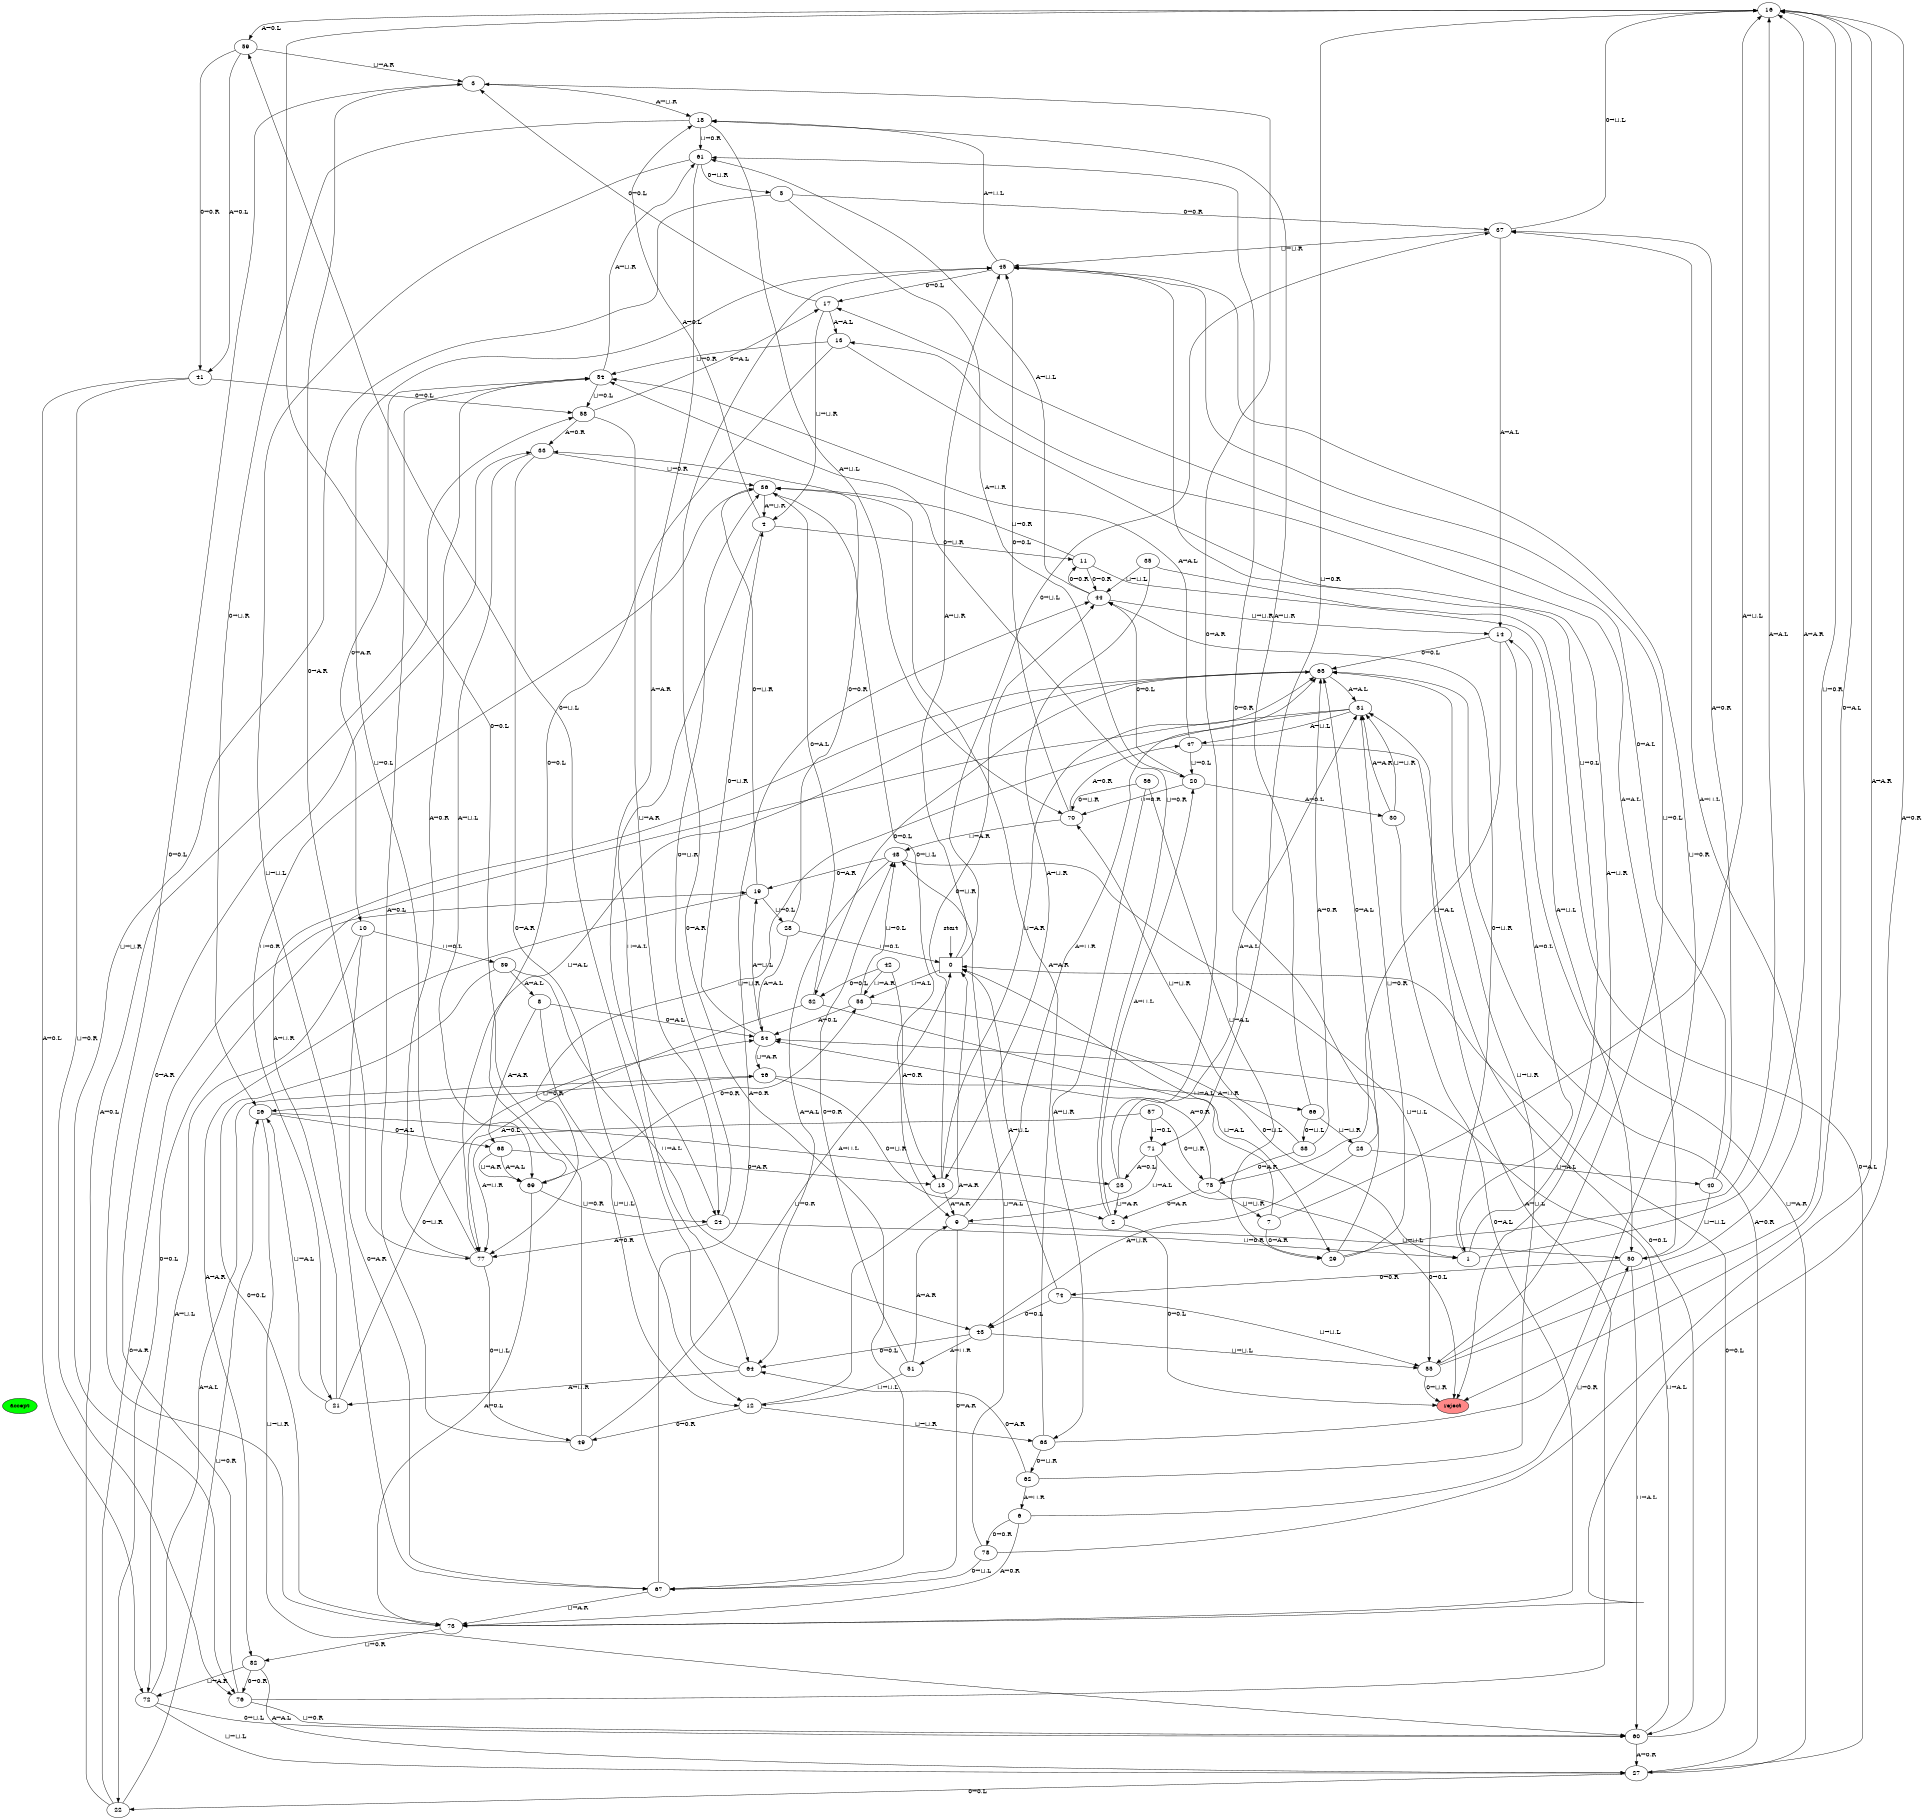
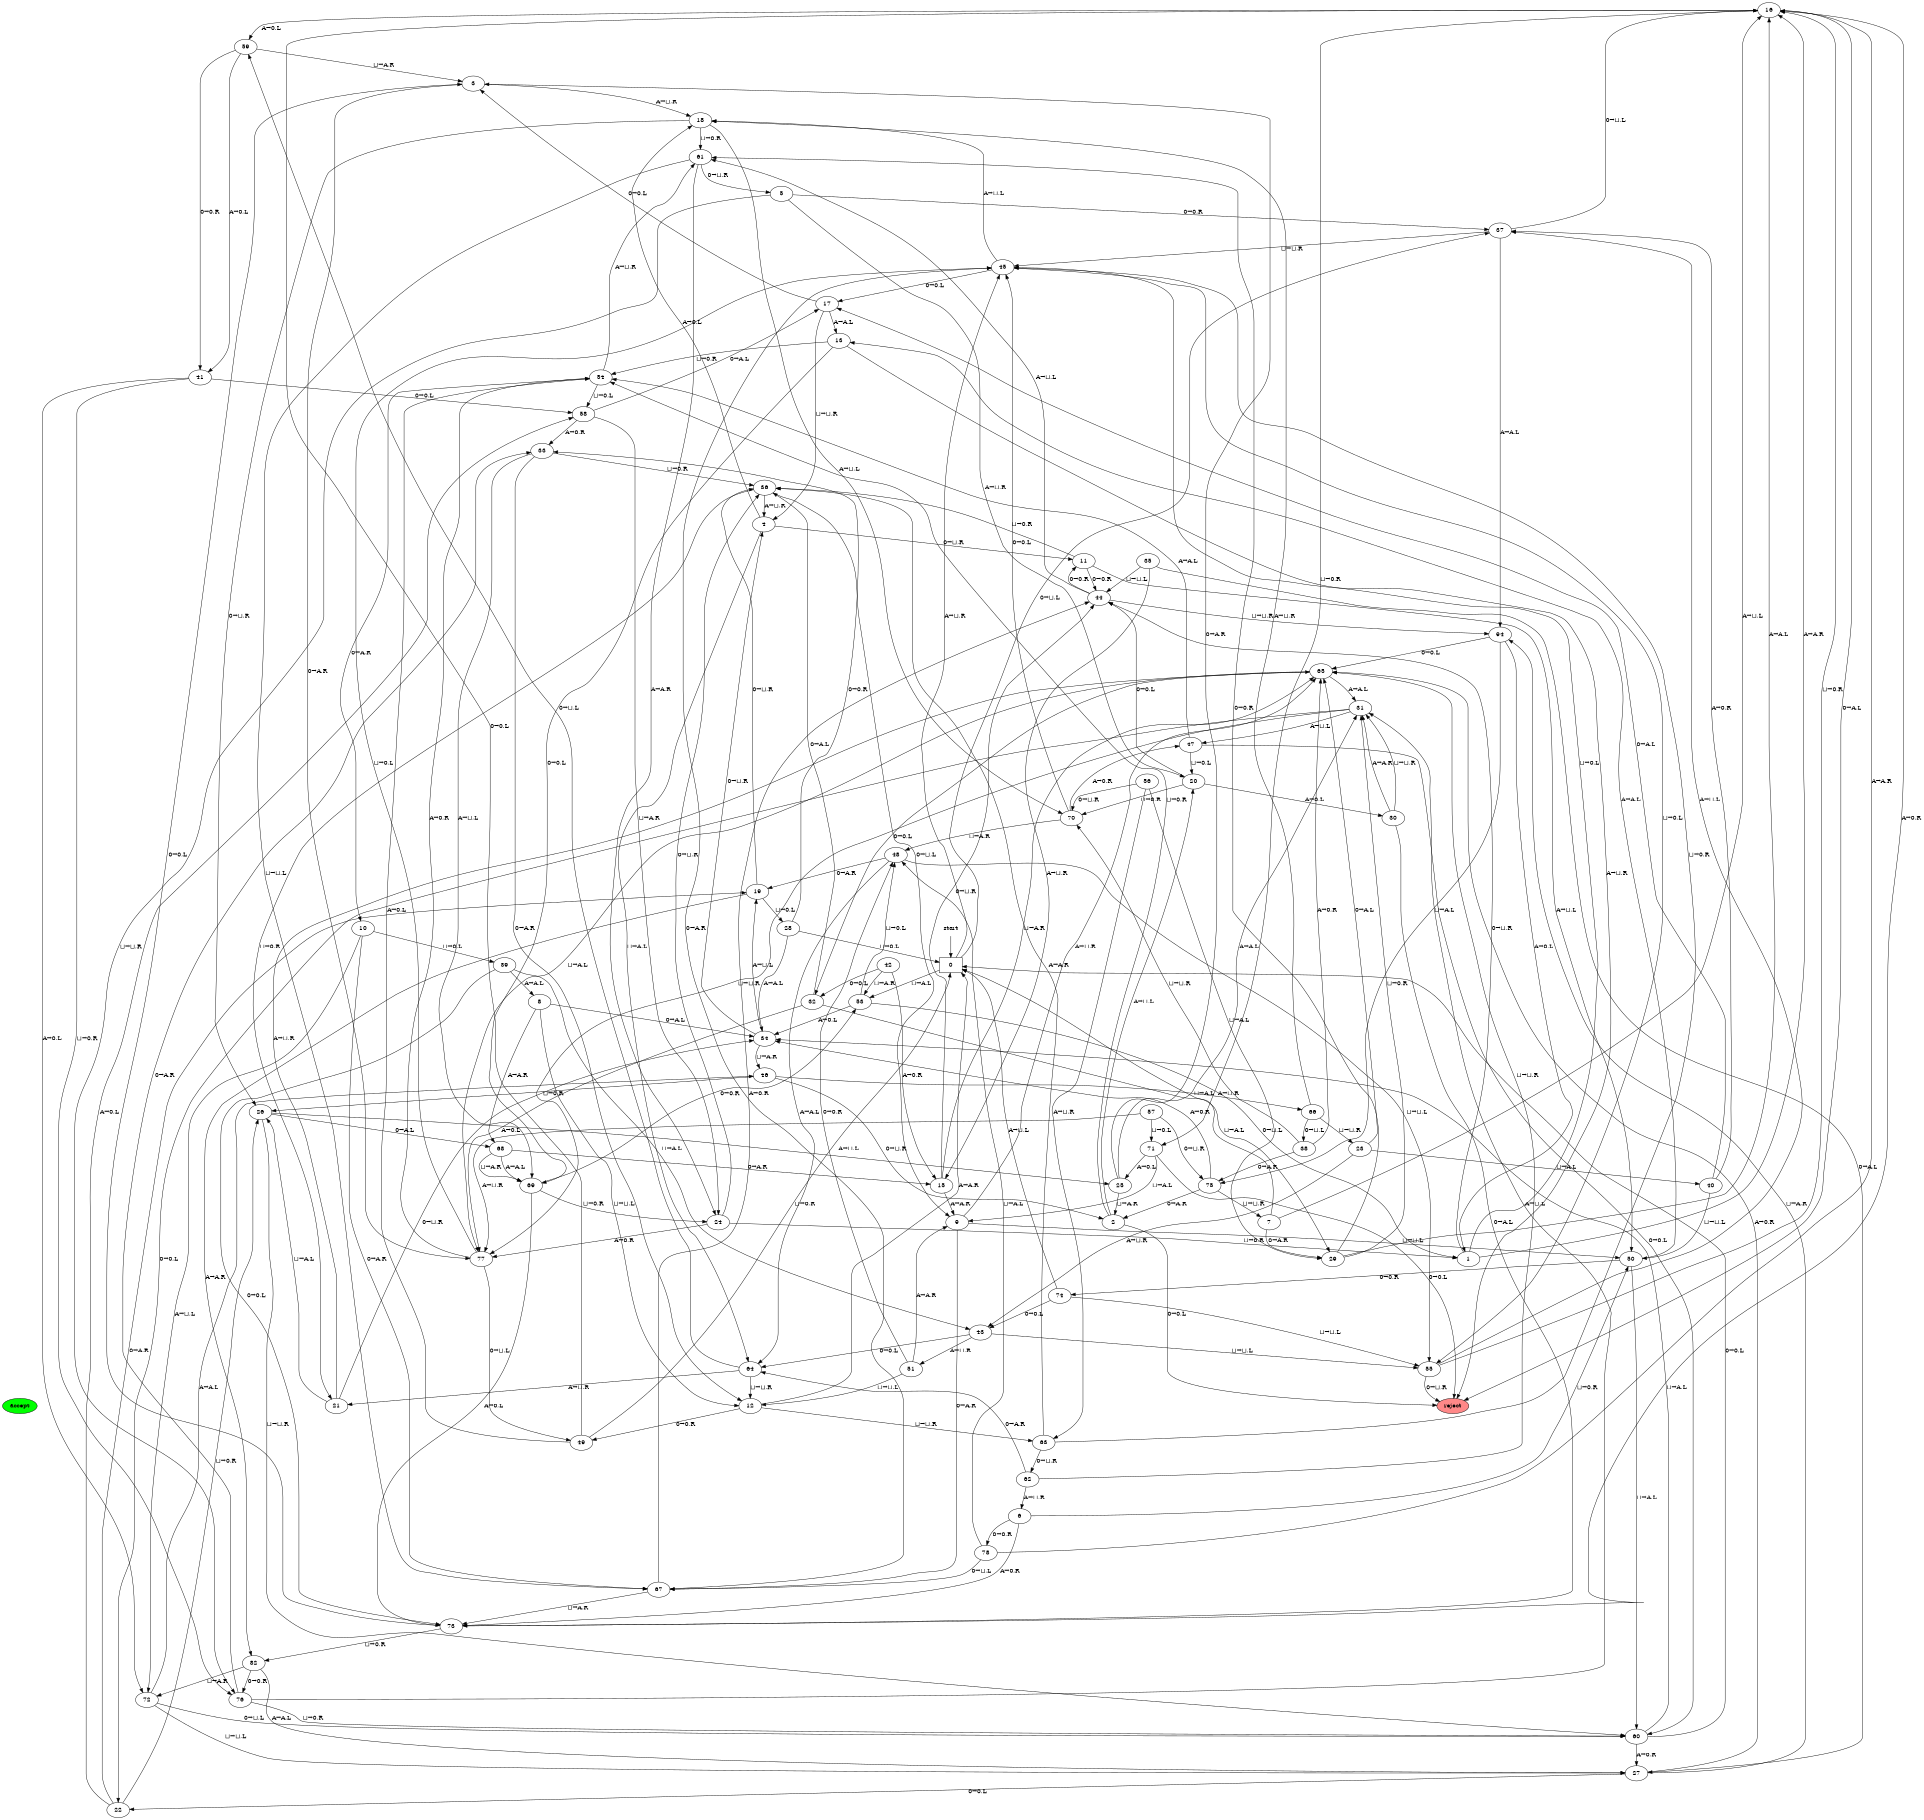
  digraph {
    n1 [fillcolor=green group=flow label=accept style=filled]
    n2 [fillcolor="#ff8888" group=flow label=reject style=filled]
    0 [group=flow shape=box]
    37
    45
    53
    16
-   14
+   14 [label=94]
    18
    17
    55
    1
    34
    48
    n15 [group=flow label=start shape=plaintext]
    59
    71
    65
    75
    61
    70
    26
    3
    4
    13
    44
    19
    46
    64
    11
    50
    36
    5
    67
    24
    41
    9
    25
    2
    20
    54
    30
    10
    58
    47
    31
    73
    72
    39
    33
    77
    49
    35
    15
    27
    60
    68
    22
    12
    21
    74
    63
    76
    69
    6
    78
    n67 [label=82]
    43
    7
    29
    8
    28
    66
    62
    32
    51
    23
    40
    38
    42
    56
    57
    subgraph sub_1 {
      rank=same
      n1
      n2
    }
    0 -> 37 [label="0→⊔,L"]
    0 -> 45 [label="A→⊔,R"]
    0 -> 53 [label="⊔→A,L"]
    37 -> 45 [label="⊔→⊔,R"]
    37 -> 16 [label="0→⊔,L"]
    37 -> 14 [label="A→A,L"]
    45 -> 18 [label="A→⊔,L"]
    45 -> 17 [label="0→0,L"]
    45 -> 55 [label="⊔→0,L"]
    53 -> 1 [label="0→⊔,L"]
    53 -> 34 [label="A→0,L"]
    53 -> 48 [label="⊔→0,L"]
    16 -> n2 [label="0→A,L"]
    16 -> 59 [label="A→0,L"]
    16 -> 71 [label="⊔→0,R"]
    14 -> 1 [label="A→0,L"]
    14 -> 65 [label="0→0,L"]
    14 -> 75 [label="⊔→A,L"]
    18 -> 61 [label="⊔→0,R"]
    18 -> 70 [label="A→⊔,L"]
    18 -> 26 [label="0→⊔,R"]
    17 -> 3 [label="0→0,L"]
    17 -> 4 [label="⊔→⊔,R"]
    17 -> 13 [label="A→A,L"]
    55 -> n2 [label="0→⊔,R"]
    55 -> 37 [label="A→⊔,L"]
    55 -> 16 [label="⊔→0,R"]
    1 -> 45 [label="⊔→0,L"]
    1 -> 16 [label="A→A,R"]
    1 -> 44 [label="0→⊔,R"]
    34 -> 4 [label="0→⊔,R"]
    34 -> 19 [label="A→⊔,L"]
    34 -> 46 [label="⊔→A,R"]
    48 -> 55 [label="⊔→⊔,L"]
    48 -> 19 [label="0→A,R"]
    48 -> 64 [label="A→A,L"]
    n15 -> 0
    59 -> 3 [label="⊔→A,R"]
    59 -> 41 [label="0→0,R"]
    59 -> 41 [label="A→0,L"]
    71 -> n2 [label="0→0,L"]
    71 -> 9 [label="⊔→A,L"]
    71 -> 25 [label="A→0,L"]
    65 -> 31 [label="A→A,L"]
    65 -> 77 [label="⊔→A,L"]
    65 -> 32 [label="0→0,L"]
    75 -> 34 [label="A→0,R"]
    75 -> 2 [label="0→A,R"]
    75 -> 7 [label="⊔→⊔,R"]
    61 -> 5 [label="0→⊔,R"]
    61 -> 67 [label="⊔→⊔,L"]
    61 -> 24 [label="A→A,R"]
    70 -> 45 [label="0→0,L"]
    70 -> 48 [label="⊔→A,R"]
    70 -> 47 [label="A→0,R"]
    26 -> 25 [label="A→⊔,L"]
    26 -> 60 [label="⊔→⊔,R"]
    26 -> 68 [label="0→A,L"]
    3 -> 18 [label="A→⊔,R"]
    3 -> 77 [label="0→A,R"]
    4 -> 18 [label="A→0,L"]
    4 -> 64 [label="⊔→A,L"]
    4 -> 11 [label="0→⊔,R"]
    13 -> n2 [label="A→⊔,R"]
    13 -> 54 [label="⊔→0,R"]
    13 -> 69 [label="0→0,L"]
    44 -> 14 [label="⊔→⊔,R"]
    44 -> 61 [label="A→⊔,L"]
    44 -> 11 [label="0→0,R"]
    19 -> 36 [label="0→⊔,R"]
    19 -> n67 [label="A→A,R"]
    19 -> 28 [label="⊔→0,L"]
    46 -> 26 [label="⊔→0,R"]
    46 -> 2 [label="0→⊔,R"]
    46 -> 66 [label="A→⊔,R"]
    64 -> 59 [label="0→⊔,L"]
+   64 -> 12 [label="⊔→⊔,R"]
    64 -> 21 [label="A→⊔,R"]
    11 -> 44 [label="0→0,R"]
    11 -> 50 [label="A→⊔,L"]
    11 -> 36 [label="⊔→0,R"]
    50 -> 13 [label="A→A,L"]
    50 -> 60 [label="⊔→A,L"]
    50 -> 74 [label="0→0,R"]
    36 -> 4 [label="A→⊔,R"]
    36 -> 9 [label="0→⊔,L"]
    36 -> 21 [label="⊔→0,R"]
    5 -> 37 [label="0→0,R"]
    5 -> 20 [label="A→⊔,R"]
    5 -> 76 [label="⊔→⊔,R"]
    67 -> 45 [label="0→A,R"]
    67 -> 44 [label="A→0,R"]
    67 -> 73 [label="⊔→A,R"]
    24 -> 1 [label="⊔→0,R"]
    24 -> 36 [label="0→⊔,R"]
    24 -> 77 [label="A→0,R"]
    41 -> 58 [label="0→0,L"]
    41 -> 72 [label="A→0,L"]
    41 -> 76 [label="⊔→0,R"]
    9 -> 65 [label="A→⊔,R"]
    9 -> 50 [label="⊔→⊔,L"]
    9 -> 67 [label="0→A,R"]
    25 -> 3 [label="0→A,R"]
    25 -> 2 [label="⊔→A,R"]
    25 -> 31 [label="A→A,L"]
    2 -> n2 [label="0→0,L"]
    2 -> 20 [label="A→⊔,L"]
    2 -> 54 [label="⊔→0,R"]
    20 -> 70 [label="⊔→0,R"]
    20 -> 44 [label="0→0,L"]
    20 -> 30 [label="A→0,L"]
    54 -> 61 [label="A→⊔,R"]
    54 -> 10 [label="0→A,R"]
    54 -> 58 [label="⊔→0,L"]
    30 -> 31 [label="A→A,R"]
    30 -> 31 [label="⊔→⊔,R"]
    30 -> 73 [label="0→A,L"]
    10 -> 67 [label="0→A,R"]
    10 -> 72 [label="A→⊔,L"]
    10 -> 39 [label="⊔→0,L"]
    58 -> 17 [label="0→A,L"]
    58 -> 24 [label="⊔→A,R"]
    58 -> 33 [label="A→0,R"]
    47 -> 20 [label="⊔→0,L"]
    47 -> 54 [label="A→A,L"]
    47 -> 60 [label="0→0,L"]
    31 -> 47 [label="A→⊔,L"]
    31 -> 77 [label="⊔→⊔,R"]
    31 -> 22 [label="0→0,L"]
    73 -> 16 [label="A→0,R"]
    73 -> 3 [label="0→0,L"]
    73 -> n67 [label="⊔→0,R"]
    72 -> 46 [label="A→A,L"]
    72 -> 27 [label="⊔→⊔,L"]
    72 -> 60 [label="0→⊔,L"]
    39 -> 73 [label="0→0,L"]
    39 -> 43 [label="⊔→A,L"]
    39 -> 8 [label="A→A,L"]
    33 -> 36 [label="⊔→0,R"]
    33 -> 12 [label="0→A,R"]
    33 -> 69 [label="A→⊔,L"]
    77 -> 45 [label="⊔→0,L"]
    77 -> 54 [label="A→0,R"]
    77 -> 49 [label="0→⊔,L"]
    49 -> 0 [label="⊔→0,R"]
    49 -> 16 [label="0→0,L"]
    49 -> 54 [label="A→0,L"]
    35 -> 44 [label="⊔→⊔,L"]
    35 -> 15 [label="A→⊔,R"]
    35 -> 27 [label="0→A,L"]
    15 -> 65 [label="⊔→A,R"]
    15 -> 44 [label="0→⊔,R"]
    15 -> 9 [label="A→A,R"]
    27 -> 14 [label="⊔→A,R"]
    27 -> 65 [label="A→0,R"]
    27 -> 22 [label="0→0,L"]
    60 -> 0 [label="0→0,L"]
    60 -> 34 [label="⊔→A,L"]
    60 -> 27 [label="A→0,R"]
    68 -> 15 [label="0→A,R"]
    68 -> 69 [label="A→A,L"]
    68 -> 69 [label="⊔→A,R"]
    22 -> 26 [label="⊔→0,R"]
    22 -> 19 [label="0→A,R"]
    22 -> 58 [label="A→0,L"]
    12 -> 0 [label="A→A,R"]
    12 -> 49 [label="0→0,R"]
    12 -> 63 [label="⊔→⊔,R"]
    21 -> 34 [label="0→⊔,R"]
    21 -> 65 [label="A→⊔,R"]
    21 -> 26 [label="⊔→A,L"]
    74 -> 0 [label="A→⊔,L"]
    74 -> 55 [label="⊔→⊔,L"]
    74 -> 43 [label="0→0,L"]
    63 -> 45 [label="⊔→0,R"]
    63 -> 36 [label="A→A,R"]
    63 -> 62 [label="0→⊔,R"]
    76 -> 31 [label="A→⊔,L"]
    76 -> 33 [label="0→A,R"]
    76 -> 60 [label="⊔→0,R"]
    69 -> 53 [label="0→0,R"]
    69 -> 24 [label="⊔→0,R"]
    69 -> 73 [label="A→0,L"]
    6 -> 50 [label="⊔→0,R"]
    6 -> 73 [label="A→0,R"]
    6 -> 78 [label="0→0,R"]
    78 -> 16 [label="A→A,R"]
    78 -> 48 [label="⊔→A,L"]
    78 -> 67 [label="0→⊔,L"]
    n67 -> 72 [label="⊔→A,R"]
    n67 -> 27 [label="A→A,L"]
    n67 -> 76 [label="0→0,R"]
    43 -> 55 [label="⊔→⊔,L"]
    43 -> 64 [label="0→0,L"]
    43 -> 51 [label="A→⊔,R"]
    7 -> 0 [label="⊔→A,L"]
    7 -> 16 [label="A→⊔,L"]
    7 -> 29 [label="0→A,R"]
    29 -> 16 [label="A→A,L"]
    29 -> 61 [label="0→0,R"]
    29 -> 31 [label="⊔→0,R"]
    8 -> 34 [label="0→A,L"]
    8 -> 68 [label="A→A,R"]
    8 -> 12 [label="⊔→⊔,L"]
    28 -> 0 [label="⊔→0,L"]
    28 -> 34 [label="A→A,L"]
    28 -> 33 [label="0→0,R"]
    66 -> 18 [label="A→⊔,R"]
    66 -> 23 [label="⊔→⊔,R"]
    66 -> 38 [label="0→⊔,L"]
    62 -> 65 [label="⊔→⊔,R"]
    62 -> 64 [label="0→A,R"]
    62 -> 6 [label="A→⊔,R"]
    32 -> 36 [label="0→A,L"]
    32 -> 77 [label="A→0,L"]
    32 -> 29 [label="⊔→A,L"]
    51 -> 48 [label="0→0,R"]
    51 -> 9 [label="A→A,R"]
    51 -> 12 [label="⊔→⊔,L"]
    23 -> 65 [label="0→A,L"]
    23 -> 43 [label="A→⊔,R"]
    23 -> 40 [label="⊔→A,L"]
    40 -> 37 [label="A→0,R"]
    40 -> 17 [label="0→A,L"]
    40 -> 50 [label="⊔→⊔,L"]
    38 -> 65 [label="A→0,R"]
    38 -> 75 [label="0→A,R"]
    38 -> 70 [label="⊔→⊔,R"]
    42 -> 53 [label="⊔→A,R"]
    42 -> 15 [label="A→0,R"]
    42 -> 32 [label="0→0,L"]
    56 -> 70 [label="0→⊔,R"]
    56 -> 63 [label="A→⊔,R"]
    56 -> 29 [label="⊔→A,L"]
    57 -> 71 [label="⊔→0,L"]
    57 -> 75 [label="0→⊔,R"]
    57 -> 77 [label="A→⊔,R"]
  }
